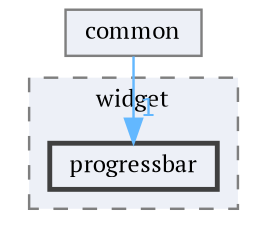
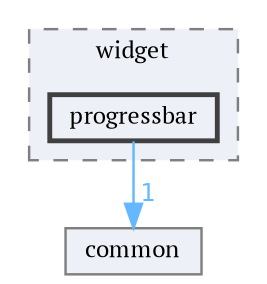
  digraph {
    compound=true
    fontname="PT Serif"
    node [fillcolor="#edf0f7" fontname="PT Serif" fontsize=10 shape=box]
    n1 [color=grey25 height=0.2 label=progressbar style="filled,bold" width=0.4]
    n2 [color=grey50 height=0.2 label=common style=filled width=0.4]
    subgraph cluster_1 {
      bgcolor="#edf0f7"
      fontsize=10
      label=widget
      pencolor=grey50
      style="filled,dashed"
      n1
    }
-   n2 -> n1 [color=steelblue1 fontcolor=steelblue1 fontname="PT Serif" fontsize=10 headlabel=1 labeldistance=1.5 labelfontname=Helvetica labelfontsize=10]
+   n1 -> n2 [color=steelblue1 fontcolor=steelblue1 fontname="PT Serif" fontsize=10 headlabel=1 labeldistance=1.5 labelfontname=Helvetica labelfontsize=10]
  }
